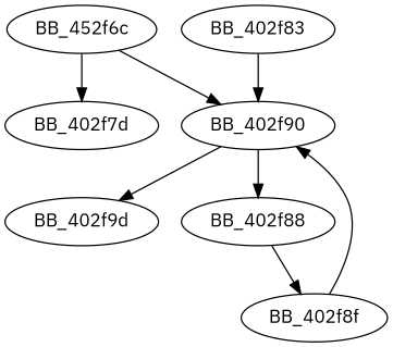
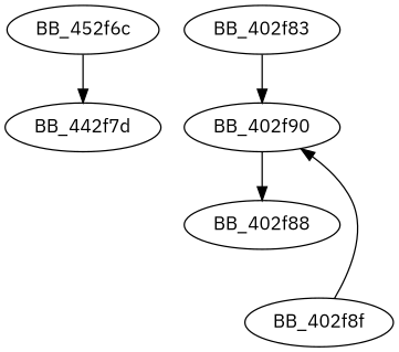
  digraph {
    fontname="IBM Plex Sans"
    node [fontname="IBM Plex Sans"]
    edge [fontname="IBM Plex Sans"]
    n1 [label=BB_452f6c]
-   BB_402f7d
+   BB_402f7d [label=BB_442f7d]
    BB_402f90
-   BB_402f9d
    BB_402f88
    BB_402f83
    BB_402f8f
    n1 -> BB_402f7d
-   n1 -> BB_402f90
-   BB_402f90 -> BB_402f9d
    BB_402f90 -> BB_402f88
-   BB_402f88 -> BB_402f8f
    BB_402f83 -> BB_402f90
    BB_402f8f -> BB_402f90
  }
